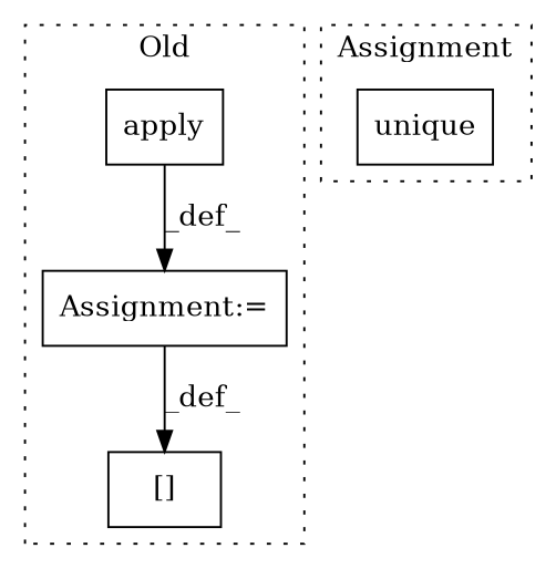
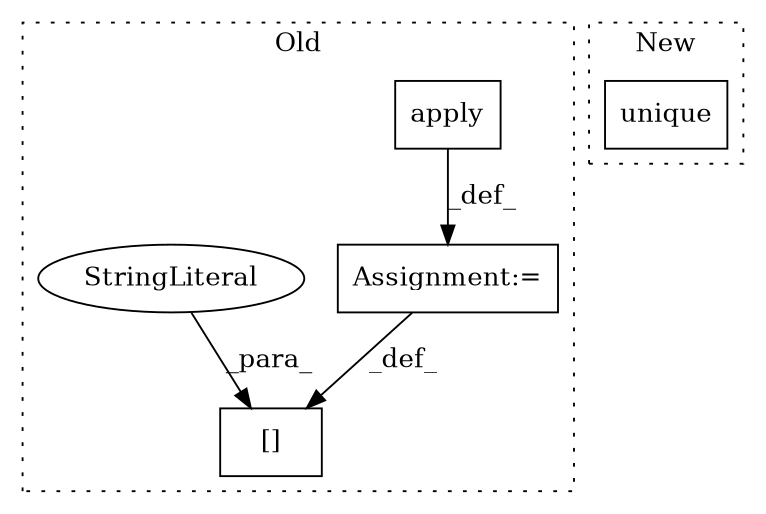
  digraph {
    fontname="DejaVu Serif"
    node [a=32 fontname="DejaVu Serif" shape=box]
    edge [fontname="DejaVu Serif"]
    n1 [l="6,1" label=apply s="1370,1387"]
    n2 [a=2 l="8,1" label="[]" s="1338,1360"]
+   n3 [a=45 l=14 label=StringLiteral s=1346 shape=ellipse]
    n4 [a=7 l=1 label="Assignment:=" s=1361]
    n5 [l=8 label=unique s=857]
    subgraph cluster_1 {
      label=Old
      style=dotted
      n1
      n2
+     n3
      n4
    }
    subgraph cluster_2 {
-     label=Assignment
+     label=New
      style=dotted
      n5
    }
    n1 -> n4 [label=_def_]
+   n3 -> n2 [label=_para_]
    n4 -> n2 [label=_def_]
  }
